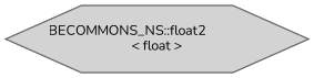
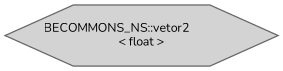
  digraph {
    rankdir=TB
    fontname=Nunito
-   n1 [color=grey40 fillcolor=lightgrey fontname=Nunito fontsize=10 height=0.2 label="BECOMMONS_NS::float2\l\< float \>" shape=hexagon style=filled width=0.4]
+   n1 [color=grey40 fillcolor=lightgrey fontname=Nunito fontsize=10 height=0.2 label="BECOMMONS_NS::vetor2\l\< float \>" shape=hexagon style=filled width=0.4]
  }
